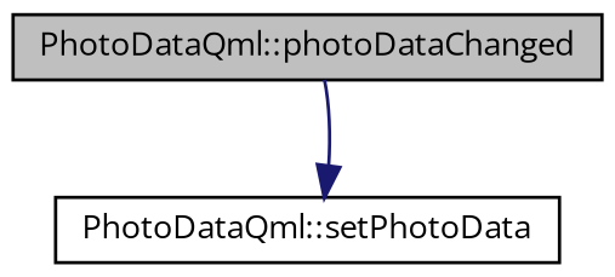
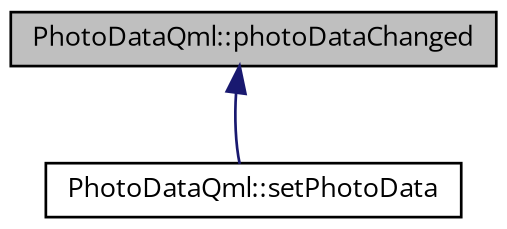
  digraph {
    rankdir=TB
    fontname="Open Sans"
    node [color=black fontname="Open Sans" fontsize=10 shape=record style=filled]
    n1 [fillcolor=grey75 fontcolor=black height=0.2 label="PhotoDataQml::photoDataChanged" width=0.4]
    n2 [fillcolor=white height=0.2 label="PhotoDataQml::setPhotoData" width=0.4]
-   n2 -> n1 [color=midnightblue dir=back fontname="Open Sans" fontsize=10 labelfontname=Helvetica labelfontsize=10 style=solid]
+   n1 -> n2 [color=midnightblue dir=back fontname="Open Sans" fontsize=10 labelfontname=Helvetica labelfontsize=10 style=solid]
  }
